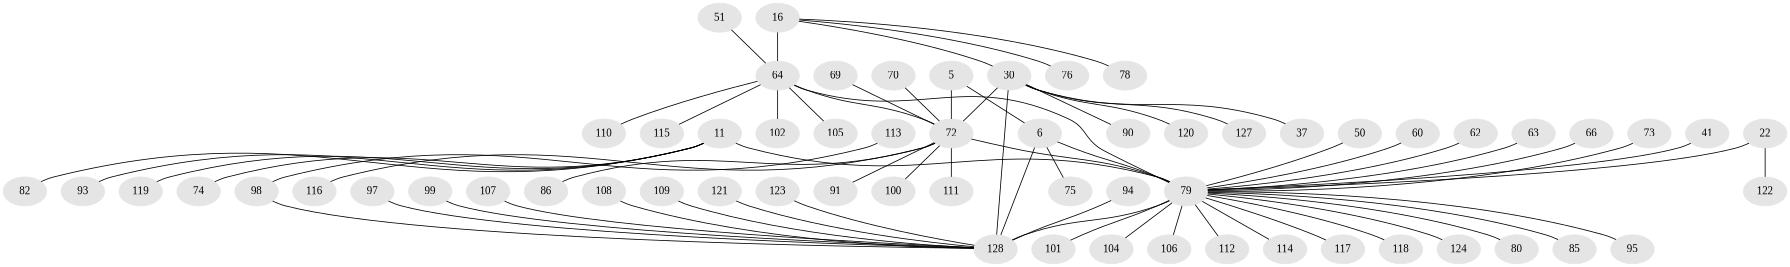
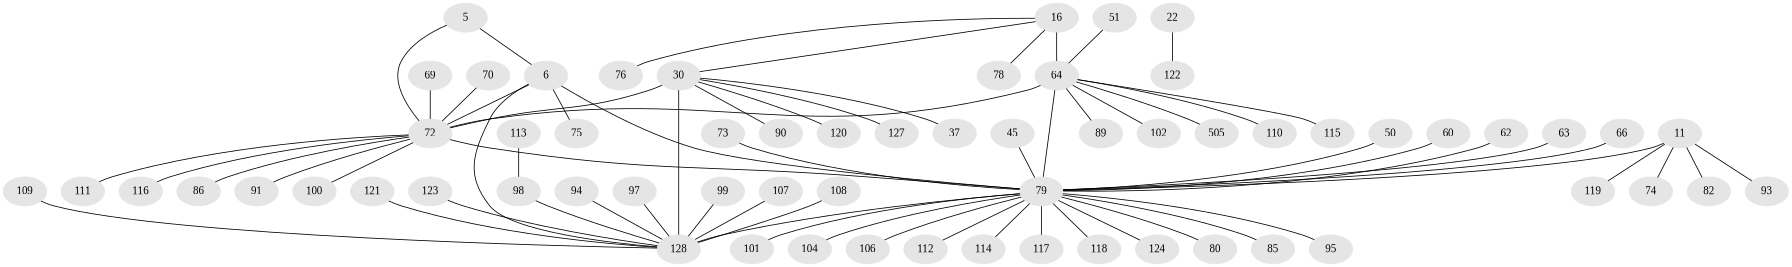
  graph {
    fontname="Liberation Serif"
    node [color=gray90 fontname="Liberation Serif" style=filled]
    edge [fontname="Liberation Serif"]
    5 [super="+3"]
    6 [super="+1"]
    72 [super="+58+67+47"]
    75
    79 [super="+12+54+71"]
    128 [super="+126+49+125+36+43+46+61+68+84+88"]
    86
    91 [super="+53"]
    100
    111
    116
    80
    85 [super="+83"]
    95
    101
    104
    106
    112 [super="+103"]
    114
    117
    118
    124
    11 [super="+10"]
    74
    82 [super="+77"]
    93
    119
    16 [super="+14"]
    30 [super="+27"]
    64 [super="+31+34+35"]
    76
    78
    37
    90 [super="+81"]
    120
    127
+   89
    102
-   105 [super="+92"]
+   105 [super="+92" label=505]
    110
    115
    22 [super="+21"]
    122
-   45 [label=41]
+   45
    50
    51
    60 [super="+32"]
    62
    63
    66
    69
    70
    73
    94
    97
    98
    99
    107
    108 [super="+52"]
    109
    113
    121
    123
    5 -- 6 [weight=4]
    5 -- 72 [weight=4]
+   6 -- 72 [weight=4]
    6 -- 75
    6 -- 79
    6 -- 128
    72 -- 79 [weight=6]
    72 -- 86
    72 -- 91
    72 -- 100
    72 -- 111
    72 -- 116
    79 -- 128 [weight=6]
    79 -- 80
    79 -- 85
    79 -- 95
    79 -- 101
    79 -- 104
    79 -- 106
    79 -- 112
    79 -- 114
    79 -- 117
    79 -- 118
    79 -- 124
    11 -- 79 [weight=8]
    11 -- 74
    11 -- 82
    11 -- 93
    11 -- 119
    16 -- 30
    16 -- 64 [weight=8]
    16 -- 76
    16 -- 78
    30 -- 72
    30 -- 128 [weight=8]
    30 -- 37
    30 -- 90
    30 -- 120
    30 -- 127
    64 -- 72
    64 -- 79 [weight=3]
+   64 -- 89
    64 -- 102
    64 -- 105
    64 -- 110
    64 -- 115
-   22 -- 79 [weight=9]
    22 -- 122
    45 -- 79
    50 -- 79
    51 -- 64
    60 -- 79
    62 -- 79
    63 -- 79
    66 -- 79
    69 -- 72
    70 -- 72
    73 -- 79 [weight=2]
    94 -- 128
    97 -- 128
    98 -- 128
    99 -- 128
    107 -- 128
    108 -- 128
    109 -- 128
    113 -- 98
    121 -- 128
    123 -- 128
  }
